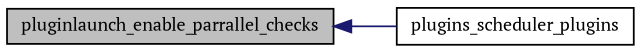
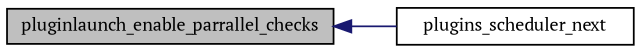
  digraph {
    rankdir=LR
    fontname="PT Serif"
    node [color=black fontname="PT Serif" fontsize=10 shape=record]
    n1 [fillcolor=grey75 fontcolor=black height=0.2 label=pluginlaunch_enable_parrallel_checks style=filled width=0.4]
-   n2 [height=0.2 label=plugins_scheduler_plugins width=0.4]
+   n2 [height=0.2 label=plugins_scheduler_next width=0.4]
    n1 -> n2 [color=midnightblue dir=back fontname="PT Serif" fontsize=10 labelfontname=FreeSans labelfontsize=10 style=solid]
  }
